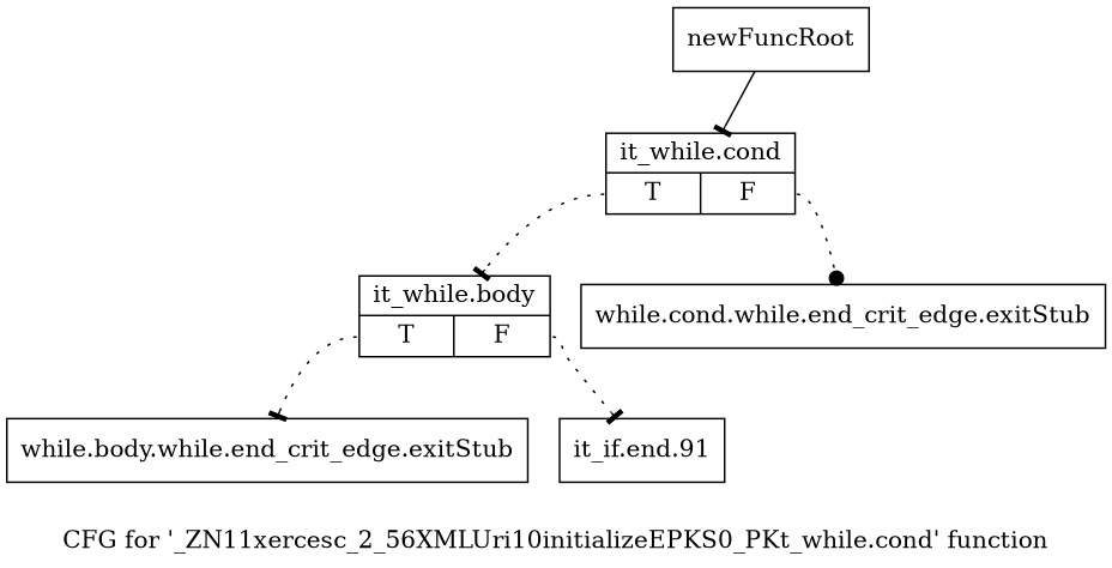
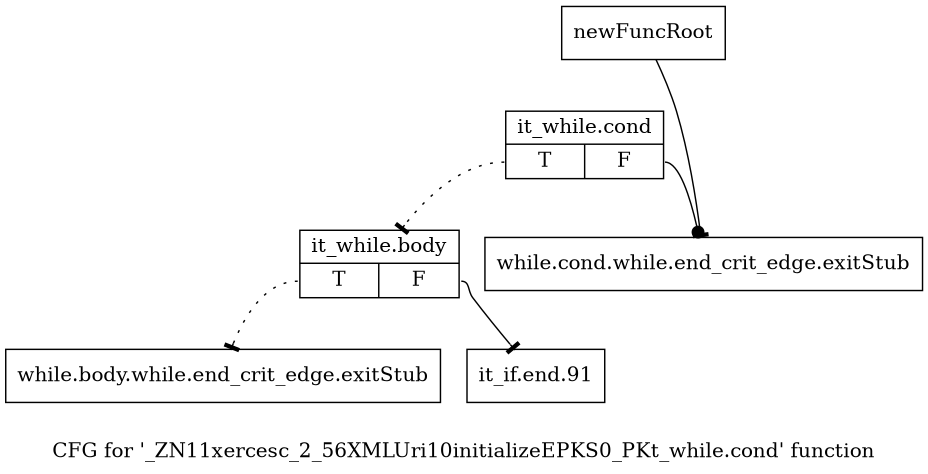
  digraph {
    label="CFG for '_ZN11xercesc_2_56XMLUri10initializeEPKS0_PKt_while.cond' function"
    node [shape=record]
    edge [arrowhead=tee style=dotted tailport=s1]
    n1 [label="{newFuncRoot}"]
    n2 [label="{it_while.cond|{<s0>T|<s1>F}}"]
    n3 [label="{while.cond.while.end_crit_edge.exitStub}"]
    n4 [label="{it_while.body|{<s0>T|<s1>F}}"]
    n5 [label="{while.body.while.end_crit_edge.exitStub}"]
    n6 [label="{it_if.end.91}"]
-   n1 -> n2 [style=solid tailport=""]
-   n2 -> n3 [arrowhead=dot]
+   n1 -> n3 [style=solid tailport=""]
+   n2 -> n3 [arrowhead=dot style=solid]
    n2 -> n4 [tailport=s0]
    n4 -> n5 [tailport=s0]
-   n4 -> n6
+   n4 -> n6 [style=solid]
  }
